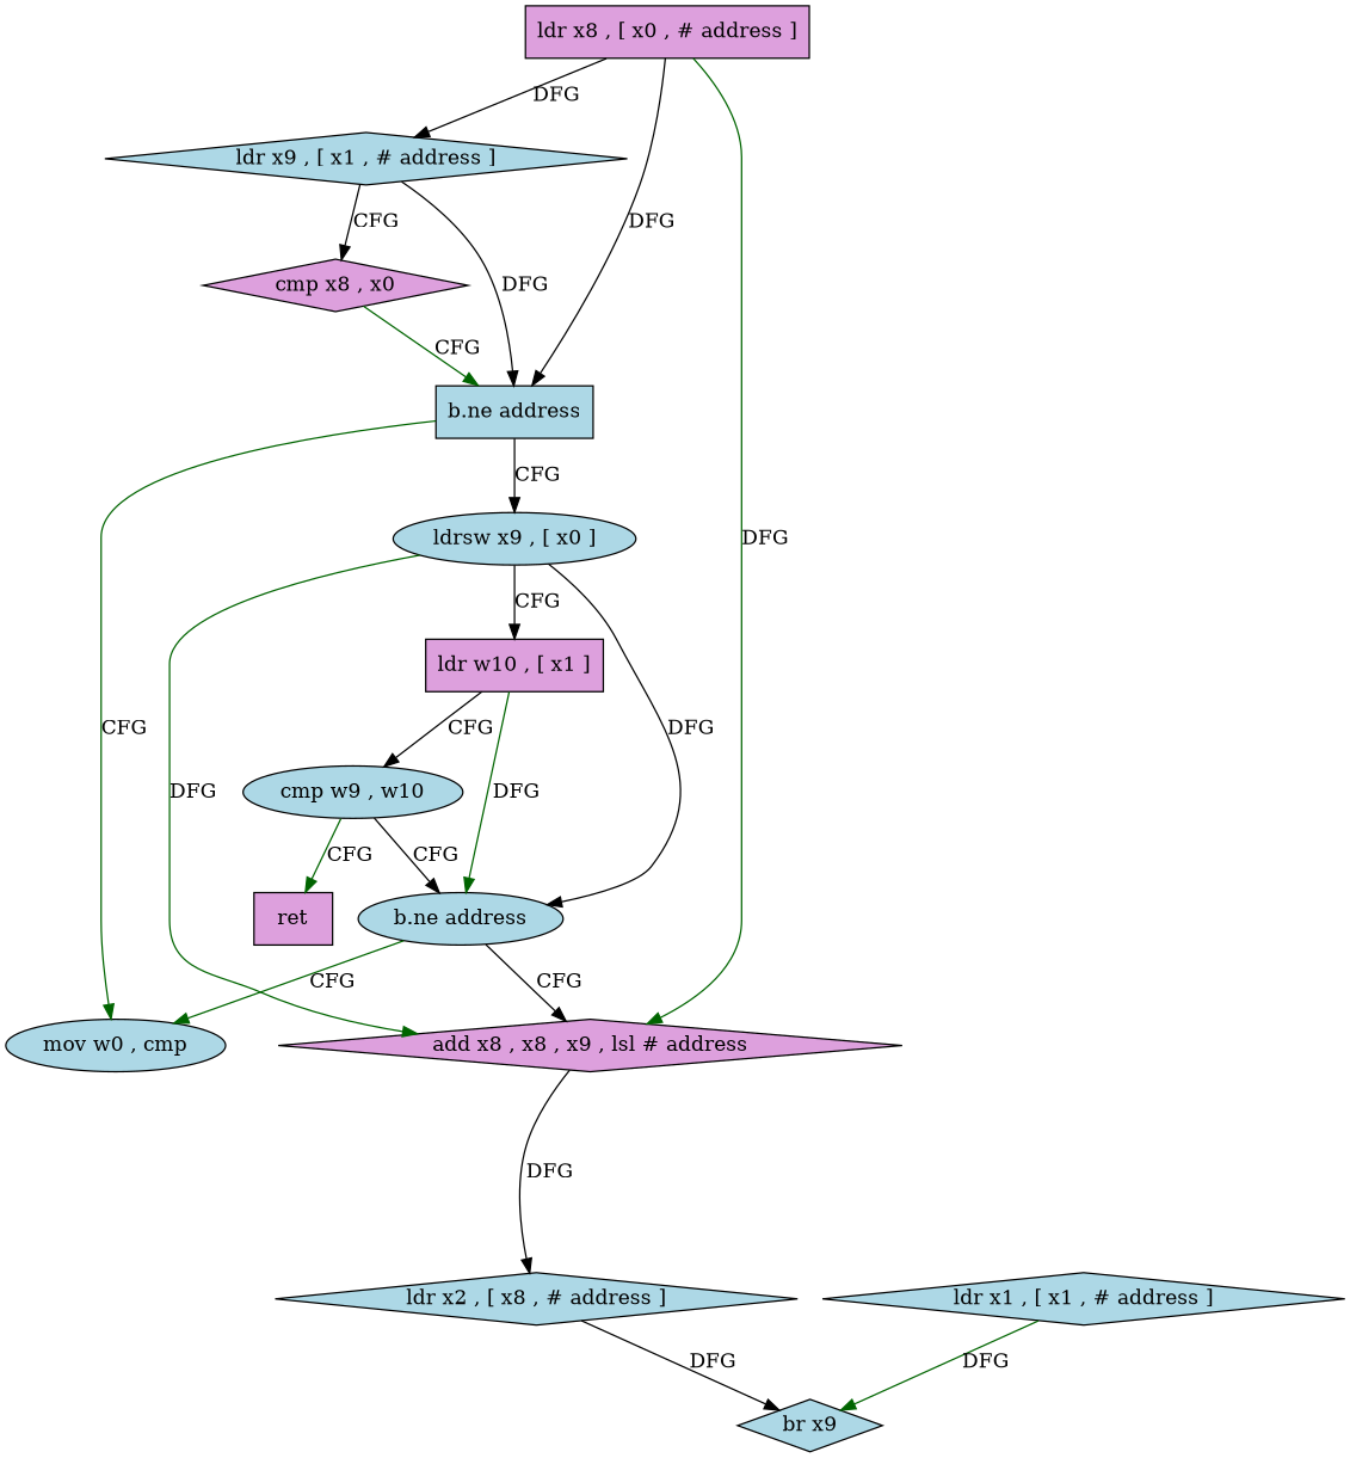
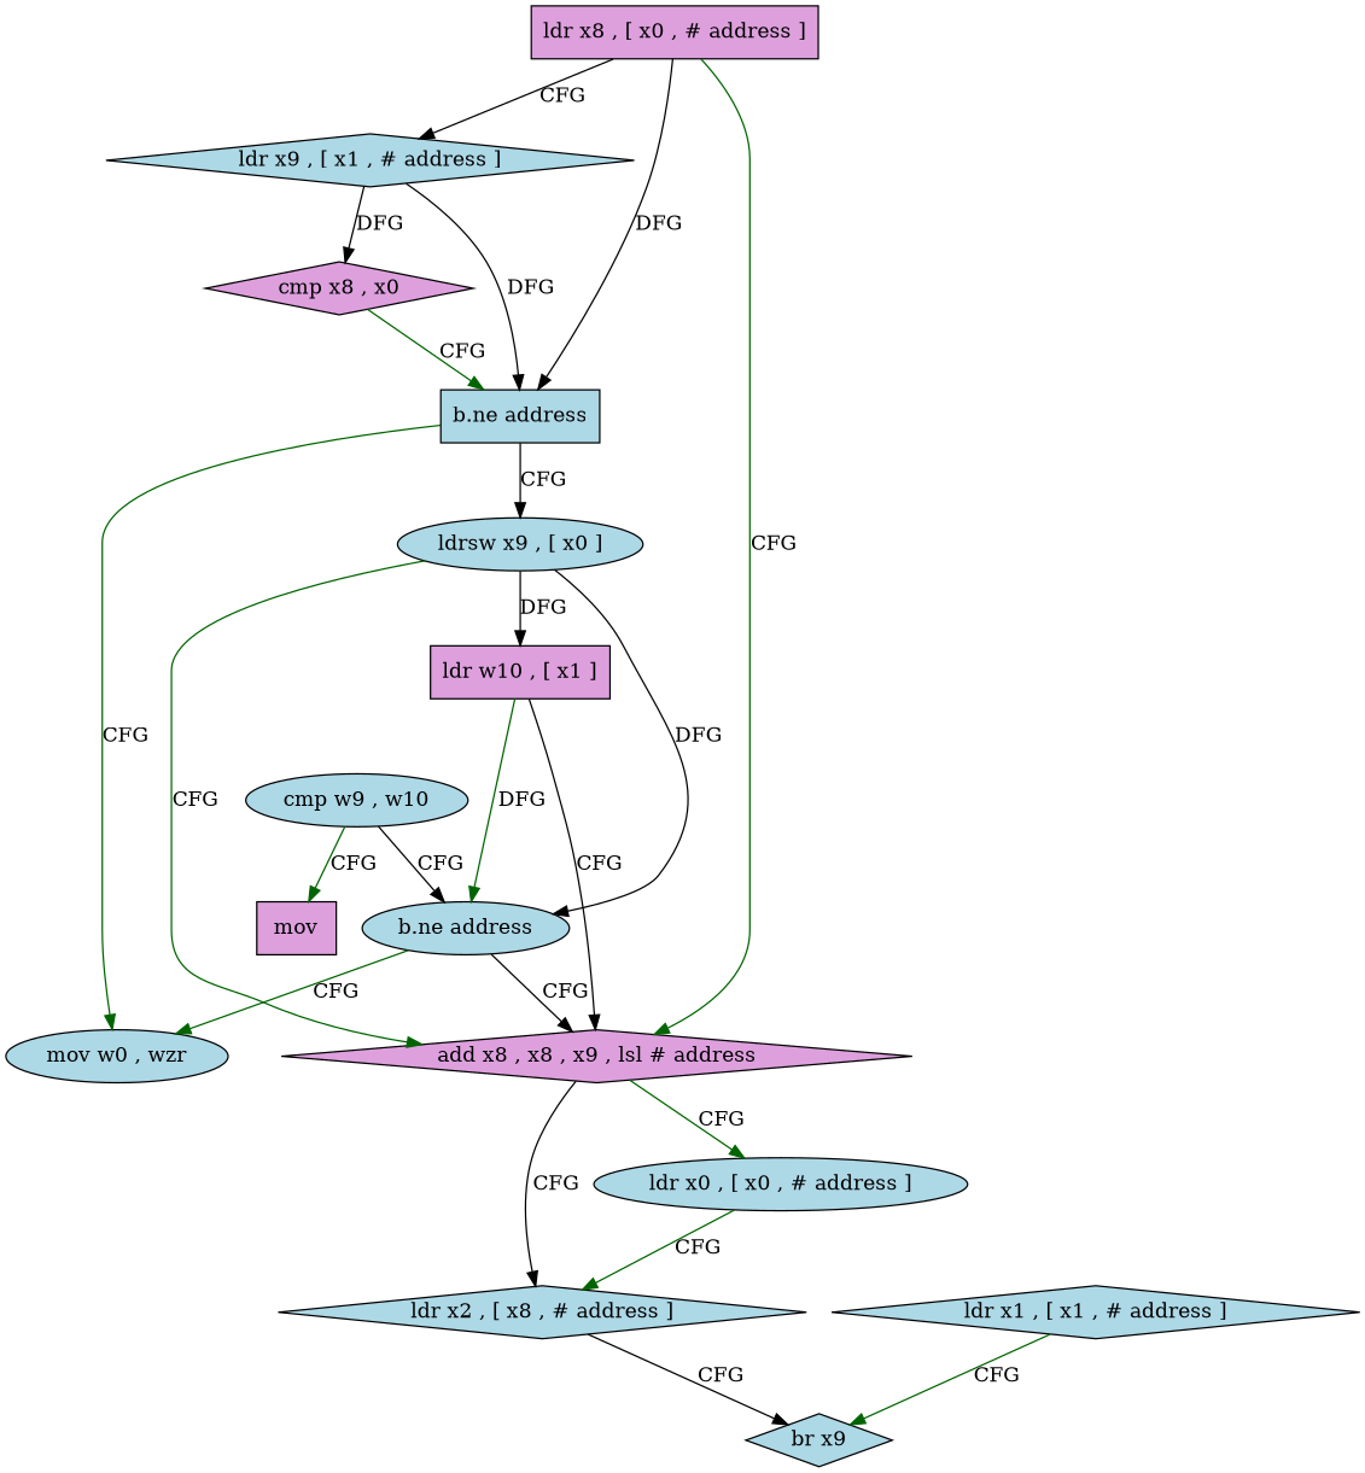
  digraph {
    node [fillcolor=lightblue shape=diamond style=filled]
    edge [color=black]
    n1 [fillcolor=plum label="ldr x8 , [ x0 , # address ]" shape=box]
    n2 [label="ldr x9 , [ x1 , # address ]"]
    n3 [label="b.ne address" shape=box]
    n4 [fillcolor=plum label="add x8 , x8 , x9 , lsl # address"]
    n5 [fillcolor=plum label="cmp x8 , x0"]
-   n6 [label="mov w0 , cmp" shape=ellipse]
+   n6 [label="mov w0 , wzr" shape=ellipse]
    n7 [label="ldrsw x9 , [ x0 ]" shape=ellipse]
+   n8 [label="ldr x0 , [ x0 , # address ]" shape=ellipse]
    n9 [label="ldr x2 , [ x8 , # address ]"]
    n10 [fillcolor=plum label="ldr w10 , [ x1 ]" shape=box]
    n11 [label="b.ne address" shape=ellipse]
-   n12 [fillcolor=plum label=ret shape=box]
+   n12 [fillcolor=plum label=mov shape=box]
    n13 [label="cmp w9 , w10" shape=ellipse]
    n14 [label="br x9"]
    n15 [label="ldr x1 , [ x1 , # address ]"]
-   n1 -> n2 [label=DFG]
+   n1 -> n2 [label=CFG]
    n1 -> n3 [label=DFG]
-   n1 -> n4 [color=darkgreen label=DFG]
+   n1 -> n4 [color=darkgreen label=CFG]
    n2 -> n3 [label=DFG]
-   n2 -> n5 [label=CFG]
+   n2 -> n5 [label=DFG]
    n3 -> n6 [color=darkgreen label=CFG]
    n3 -> n7 [label=CFG]
-   n4 -> n9 [label=DFG]
+   n4 -> n8 [color=darkgreen label=CFG]
+   n4 -> n9 [label=CFG]
    n5 -> n3 [color=darkgreen label=CFG]
-   n7 -> n4 [color=darkgreen label=DFG]
-   n7 -> n10 [label=CFG]
+   n7 -> n4 [color=darkgreen label=CFG]
+   n7 -> n10 [label=DFG]
    n7 -> n11 [label=DFG]
-   n9 -> n14 [label=DFG]
+   n8 -> n9 [color=darkgreen label=CFG]
+   n9 -> n14 [label=CFG]
    n10 -> n11 [color=darkgreen label=DFG]
-   n10 -> n13 [label=CFG]
+   n10 -> n4 [label=CFG]
    n11 -> n4 [label=CFG]
    n11 -> n6 [color=darkgreen label=CFG]
    n13 -> n11 [label=CFG]
    n13 -> n12 [color=darkgreen label=CFG]
-   n15 -> n14 [color=darkgreen label=DFG]
+   n15 -> n14 [color=darkgreen label=CFG]
  }
